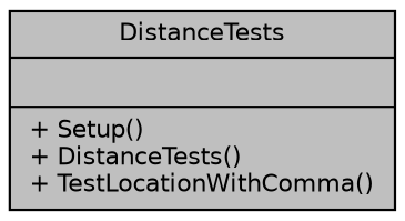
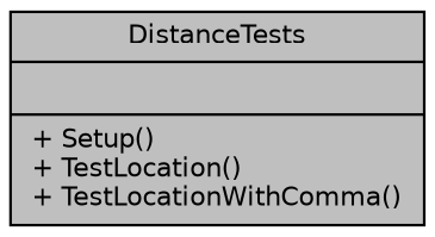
  digraph {
-   n1 [color=black fillcolor=grey75 fontcolor=black fontname=Helvetica fontsize=10 height=0.2 label="{DistanceTests\n||+ Setup()\l+ DistanceTests()\l+ TestLocationWithComma()\l}" shape=record style=filled width=0.4]
+   n1 [color=black fillcolor=grey75 fontcolor=black fontname=Helvetica fontsize=10 height=0.2 label="{DistanceTests\n||+ Setup()\l+ TestLocation()\l+ TestLocationWithComma()\l}" shape=record style=filled width=0.4]
  }
